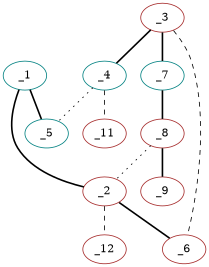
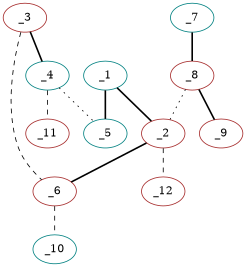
  graph {
    node [charge=0 chem=1 color=brown symbol="C  " x=2.866 y=-1]
    edge [style=bold valence=1]
    _1 [color=teal]
    _2 [chem=2 symbol="O  " x=3.7321 y=-1.5]
    _5 [color=teal y=0]
    _6 [x=4.5981]
    _12 [chem=2 symbol="O  " x=2 y=0.5]
+   _10 [chem=4 color=teal symbol="N  " x=5.5491 y=-1.309]
    _3 [x=4.5981 y=0]
    _4 [color=teal x=3.7321 y=0.5]
    _7 [chem=2 color=teal symbol="O  " x=5.5491 y=0.309]
    _11 [chem=2 symbol="O  " x=3.732 y=1.5]
    _8 [x=6.1369 y=-0.5]
    _9 [chem=2 symbol="O  " x=7.1369 y=-0.5]
    _1 -- _2
    _1 -- _5
    _2 -- _6
    _2 -- _12 [style=dashed]
+   _6 -- _10 [style=dashed]
    _3 -- _6 [style=dashed]
    _3 -- _4
-   _3 -- _7
    _4 -- _5 [style=dotted]
    _4 -- _11 [style=dashed]
    _7 -- _8
    _8 -- _2 [style=dotted]
    _8 -- _9 [valence=2]
  }
